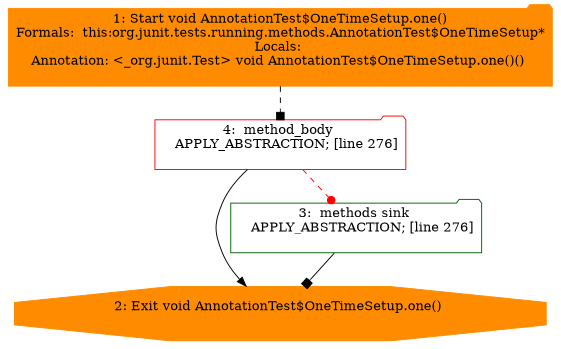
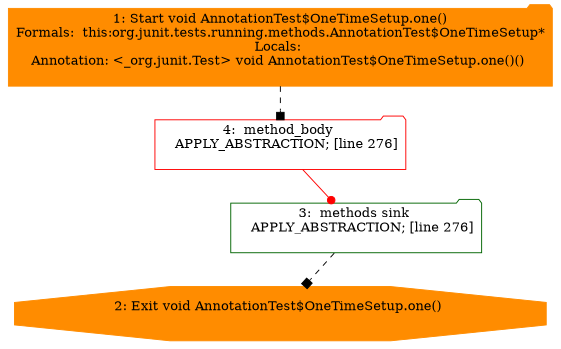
  digraph {
    node [color=darkorange shape=folder]
    edge [arrowhead=box style=dashed]
    n1 [label="1: Start void AnnotationTest$OneTimeSetup.one()\nFormals:  this:org.junit.tests.running.methods.AnnotationTest$OneTimeSetup*\nLocals: \nAnnotation: <_org.junit.Test> void AnnotationTest$OneTimeSetup.one()() \n  " style=filled]
    n2 [color=red label="4:  method_body \n   APPLY_ABSTRACTION; [line 276]\n "]
    n3 [label="2: Exit void AnnotationTest$OneTimeSetup.one() \n  " shape=octagon style=filled]
    n4 [color=darkgreen label="3:  methods sink \n   APPLY_ABSTRACTION; [line 276]\n "]
    n1 -> n2
-   n2 -> n3 [arrowhead=normal style=solid]
-   n2 -> n4 [arrowhead=dot color=red]
-   n4 -> n3 [style=solid]
+   n2 -> n4 [arrowhead=dot color=red style=solid]
+   n4 -> n3
  }
